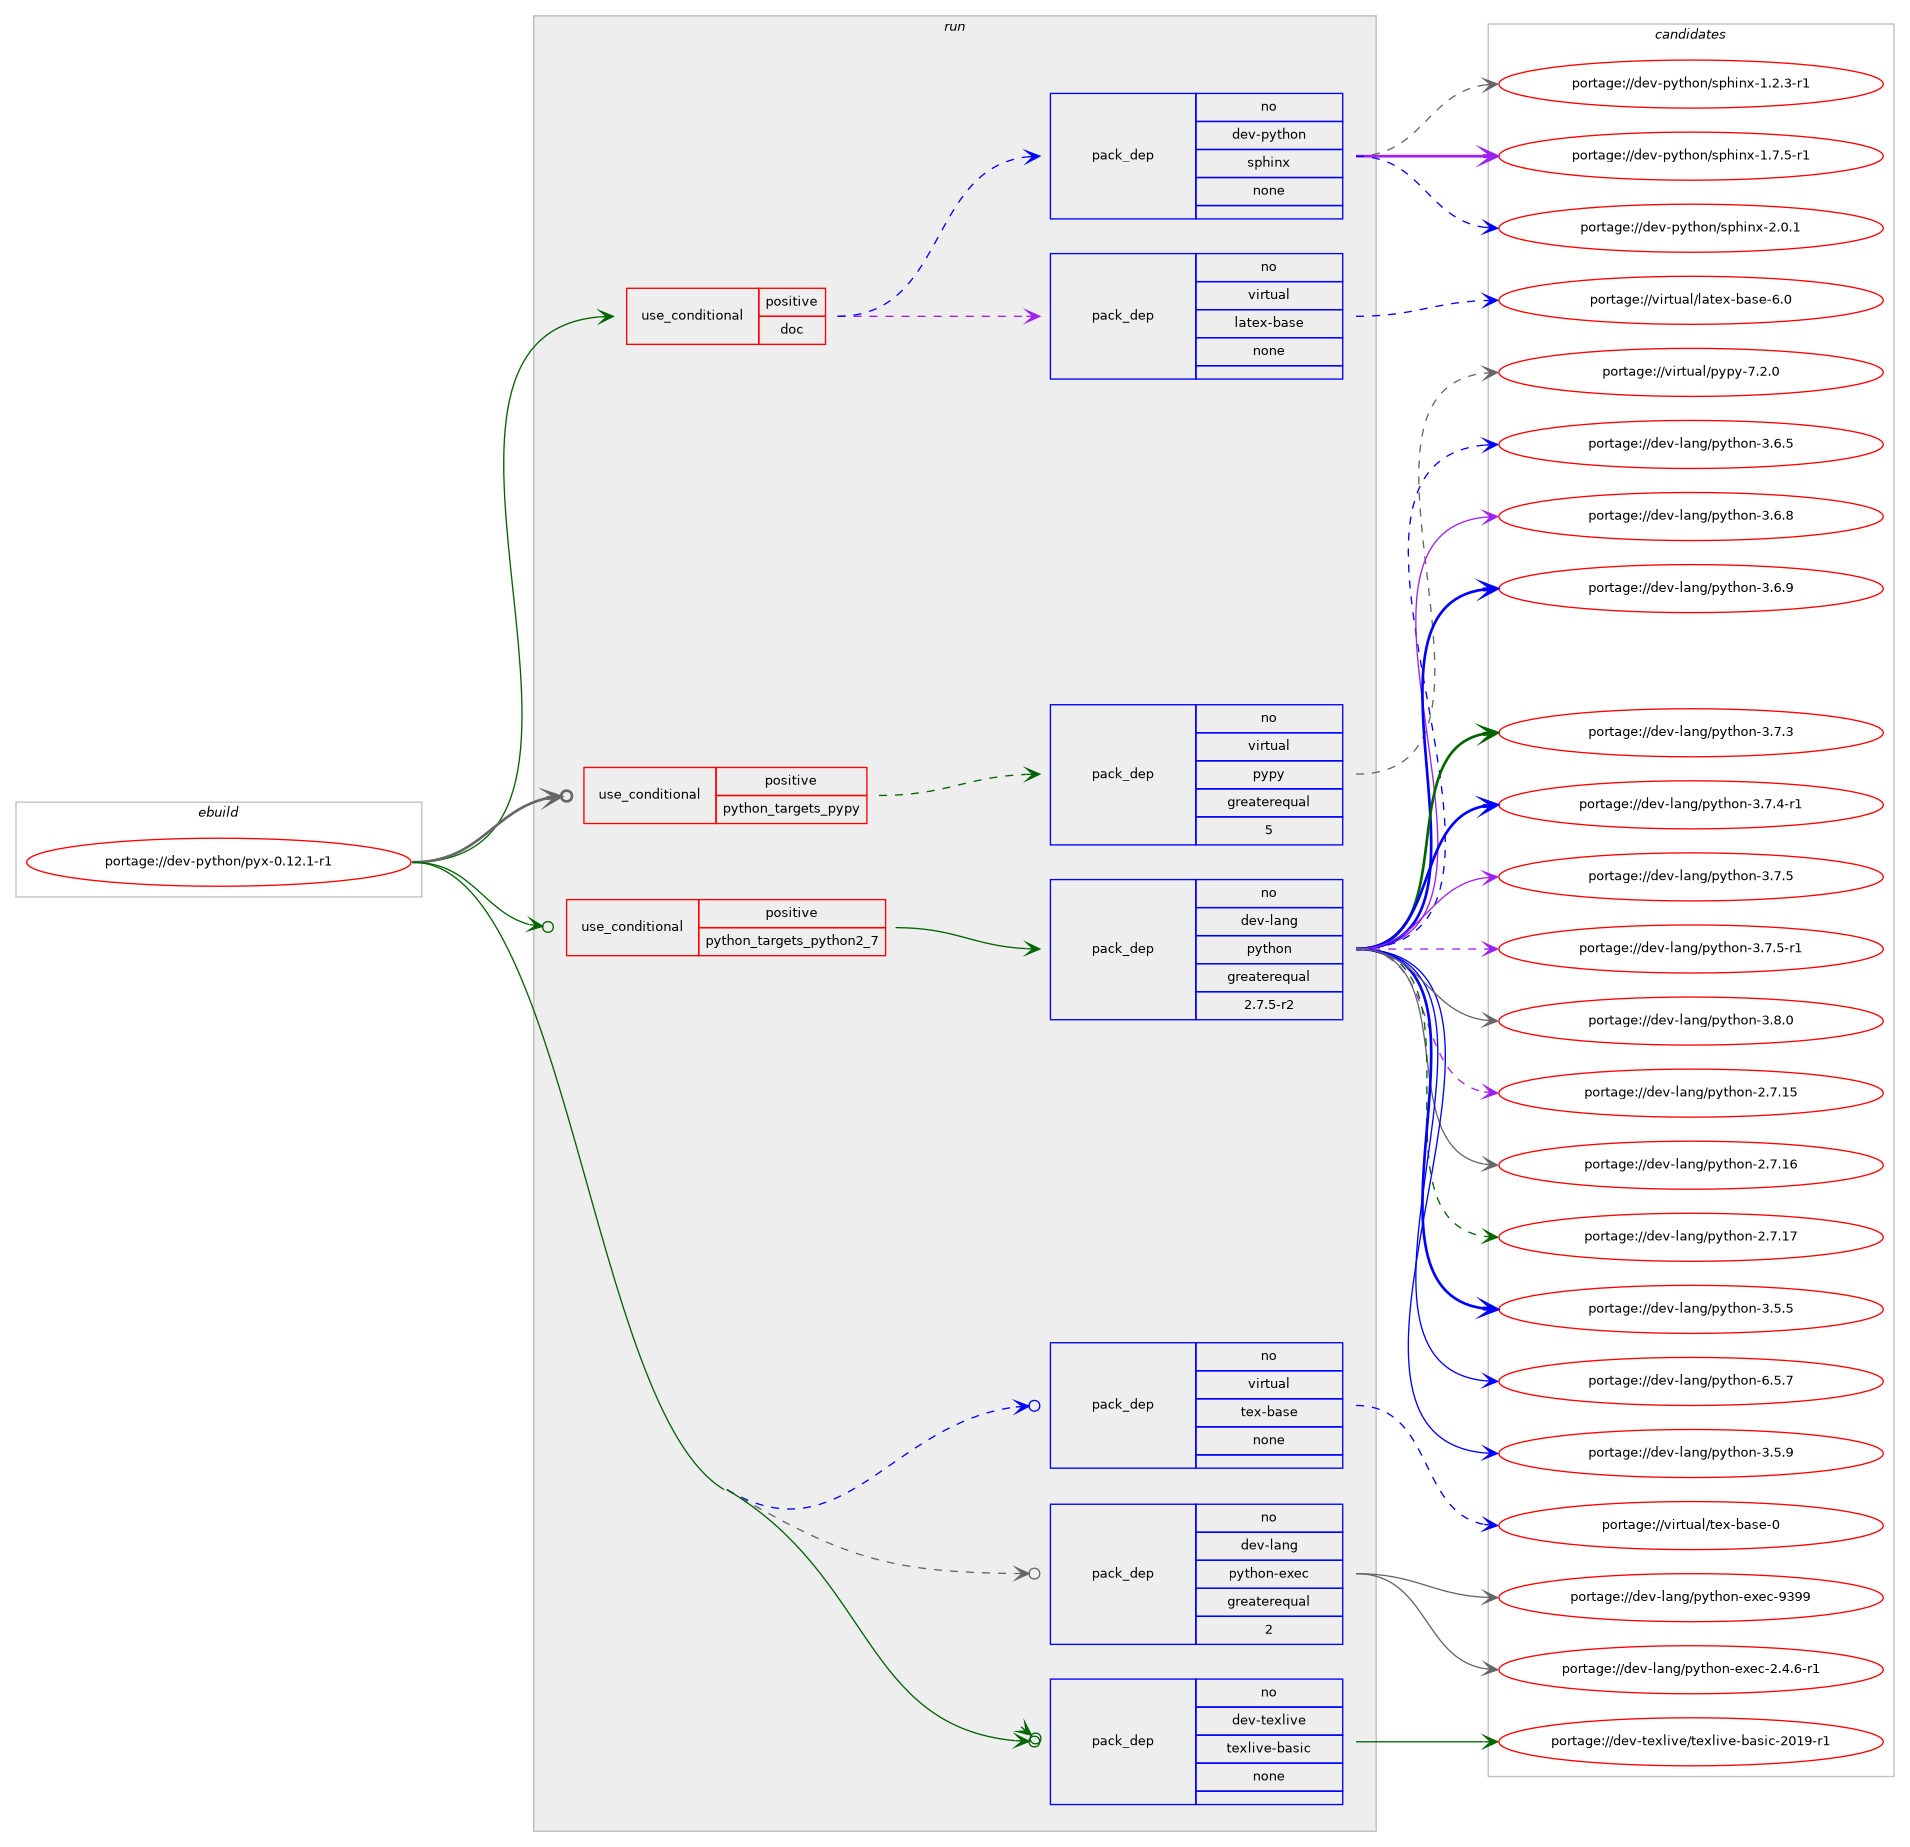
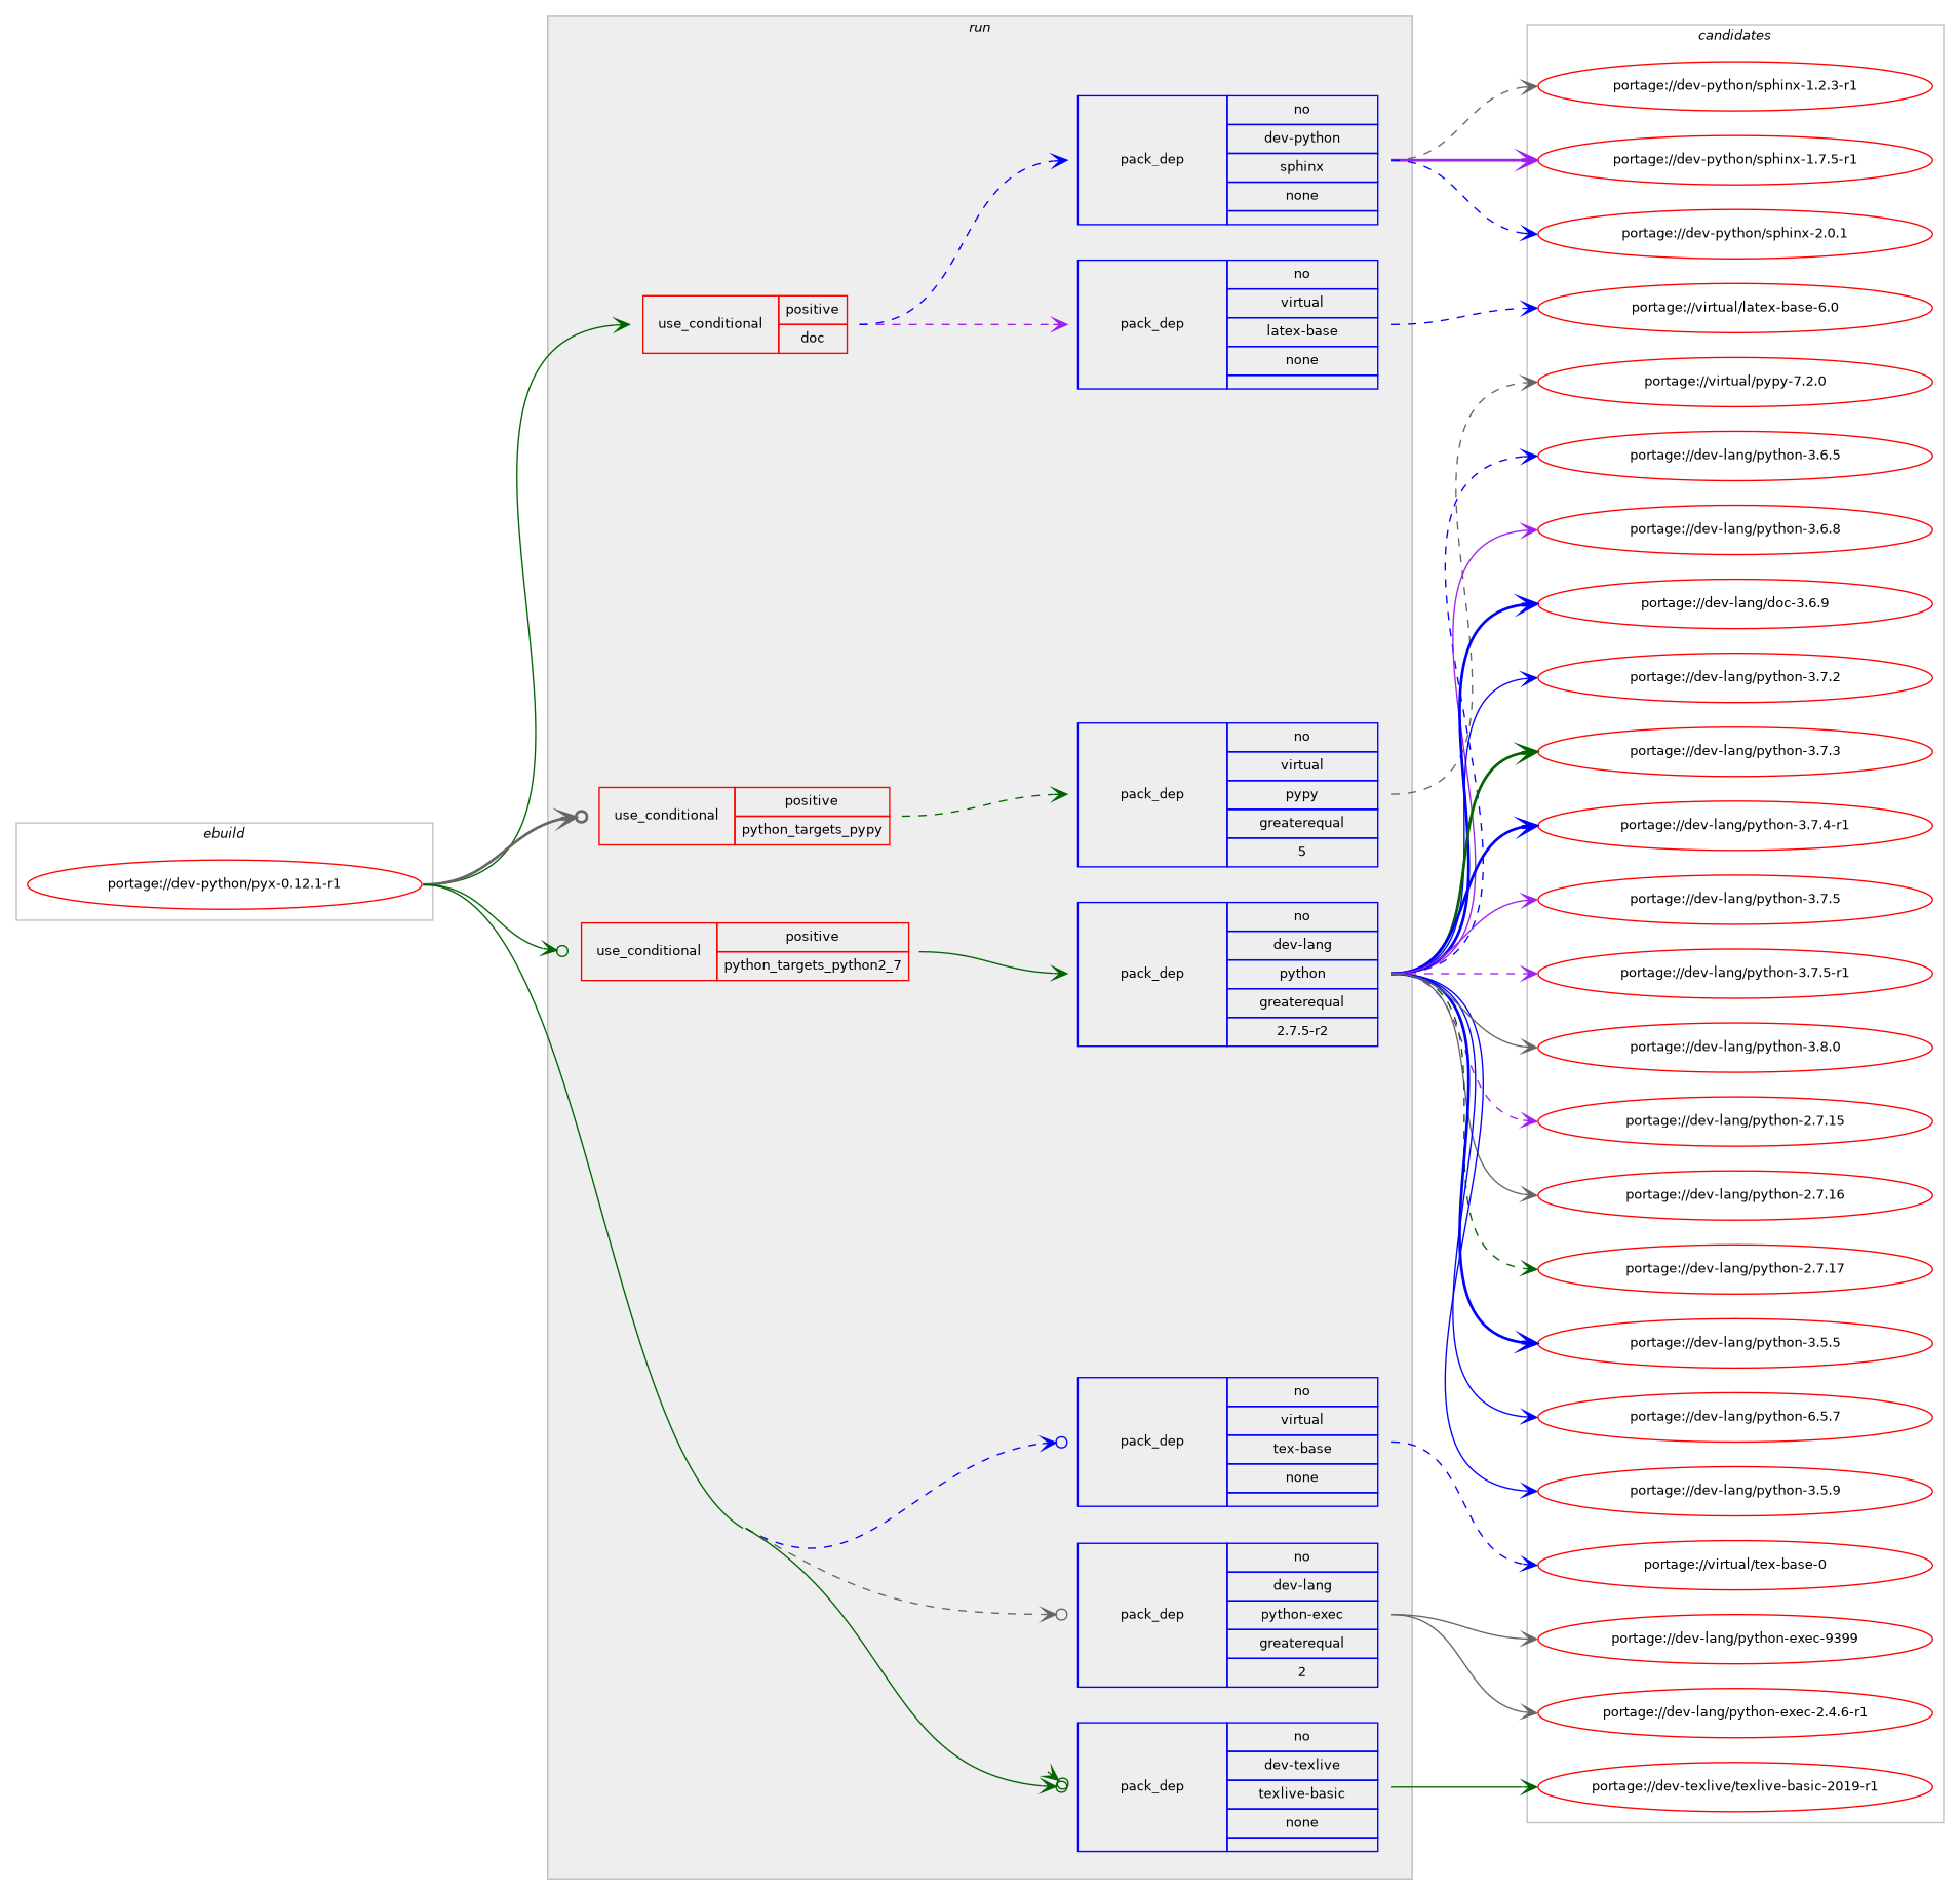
  digraph {
    compound=true
    concentrate=true
    fontname=Helvetica
    fontsize=10
    newrank=true
    rankdir=LR
    ranksep=1.5
    node [color=red fontname=Helvetica fontsize=10]
    edge [arrowhead=vee color=blue headport=w style=solid tailport=e weight=100]
    n1 [label="portage://dev-python/pyx-0.12.1-r1" width=4]
    n2 [color=blue label=<<TABLE BORDER="0" CELLBORDER="1" CELLSPACING="0" CELLPADDING="4" WIDTH="220"><TR><TD ROWSPAN="6" CELLPADDING="30">pack_dep</TD></TR><TR><TD WIDTH="110">no</TD></TR><TR><TD>virtual</TD></TR><TR><TD>latex-base</TD></TR><TR><TD>none</TD></TR><TR><TD></TD></TR></TABLE>> shape=none]
    n3 [color=blue label=<<TABLE BORDER="0" CELLBORDER="1" CELLSPACING="0" CELLPADDING="4" WIDTH="220"><TR><TD ROWSPAN="6" CELLPADDING="30">pack_dep</TD></TR><TR><TD WIDTH="110">no</TD></TR><TR><TD>dev-python</TD></TR><TR><TD>sphinx</TD></TR><TR><TD>none</TD></TR><TR><TD></TD></TR></TABLE>> shape=none]
    n4 [label=<<TABLE BORDER="0" CELLBORDER="1" CELLSPACING="0" CELLPADDING="4"><TR><TD ROWSPAN="3" CELLPADDING="10">use_conditional</TD></TR><TR><TD>positive</TD></TR><TR><TD>doc</TD></TR></TABLE>> shape=none]
    n5 [color=blue label=<<TABLE BORDER="0" CELLBORDER="1" CELLSPACING="0" CELLPADDING="4" WIDTH="220"><TR><TD ROWSPAN="6" CELLPADDING="30">pack_dep</TD></TR><TR><TD WIDTH="110">no</TD></TR><TR><TD>virtual</TD></TR><TR><TD>tex-base</TD></TR><TR><TD>none</TD></TR><TR><TD></TD></TR></TABLE>> shape=none]
    n6 [color=blue label=<<TABLE BORDER="0" CELLBORDER="1" CELLSPACING="0" CELLPADDING="4" WIDTH="220"><TR><TD ROWSPAN="6" CELLPADDING="30">pack_dep</TD></TR><TR><TD WIDTH="110">no</TD></TR><TR><TD>virtual</TD></TR><TR><TD>pypy</TD></TR><TR><TD>greaterequal</TD></TR><TR><TD>5</TD></TR></TABLE>> shape=none]
    n7 [label=<<TABLE BORDER="0" CELLBORDER="1" CELLSPACING="0" CELLPADDING="4"><TR><TD ROWSPAN="3" CELLPADDING="10">use_conditional</TD></TR><TR><TD>positive</TD></TR><TR><TD>python_targets_pypy</TD></TR></TABLE>> shape=none]
    n8 [color=blue label=<<TABLE BORDER="0" CELLBORDER="1" CELLSPACING="0" CELLPADDING="4" WIDTH="220"><TR><TD ROWSPAN="6" CELLPADDING="30">pack_dep</TD></TR><TR><TD WIDTH="110">no</TD></TR><TR><TD>dev-lang</TD></TR><TR><TD>python</TD></TR><TR><TD>greaterequal</TD></TR><TR><TD>2.7.5-r2</TD></TR></TABLE>> shape=none]
    n9 [label=<<TABLE BORDER="0" CELLBORDER="1" CELLSPACING="0" CELLPADDING="4"><TR><TD ROWSPAN="3" CELLPADDING="10">use_conditional</TD></TR><TR><TD>positive</TD></TR><TR><TD>python_targets_python2_7</TD></TR></TABLE>> shape=none]
    n10 [color=blue label=<<TABLE BORDER="0" CELLBORDER="1" CELLSPACING="0" CELLPADDING="4" WIDTH="220"><TR><TD ROWSPAN="6" CELLPADDING="30">pack_dep</TD></TR><TR><TD WIDTH="110">no</TD></TR><TR><TD>dev-lang</TD></TR><TR><TD>python-exec</TD></TR><TR><TD>greaterequal</TD></TR><TR><TD>2</TD></TR></TABLE>> shape=none]
    n11 [color=blue label=<<TABLE BORDER="0" CELLBORDER="1" CELLSPACING="0" CELLPADDING="4" WIDTH="220"><TR><TD ROWSPAN="6" CELLPADDING="30">pack_dep</TD></TR><TR><TD WIDTH="110">no</TD></TR><TR><TD>dev-texlive</TD></TR><TR><TD>texlive-basic</TD></TR><TR><TD>none</TD></TR><TR><TD></TD></TR></TABLE>> shape=none]
    n12 [label="portage://virtual/latex-base-6.0" width=4]
    n13 [label="portage://dev-python/sphinx-1.2.3-r1" width=4]
    n14 [label="portage://dev-python/sphinx-1.7.5-r1" width=4]
    n15 [label="portage://dev-python/sphinx-2.0.1" width=4]
    n16 [label="portage://virtual/pypy-7.2.0" width=4]
    n17 [label="portage://dev-lang/python-2.7.15" width=4]
    n18 [label="portage://dev-lang/python-2.7.16" width=4]
    n19 [label="portage://dev-lang/python-2.7.17" width=4]
    n20 [label="portage://dev-lang/python-3.5.5" width=4]
    n21 [label="portage://dev-lang/python-6.5.7" width=4]
    n22 [label="portage://dev-lang/python-3.5.9" width=4]
    n23 [label="portage://dev-lang/python-3.6.5" width=4]
    n24 [label="portage://dev-lang/python-3.6.8" width=4]
-   n25 [label="portage://dev-lang/python-3.6.9" width=4]
+   n25 [label="portage://dev-lang/doc-3.6.9" width=4]
+   n26 [label="portage://dev-lang/python-3.7.2" width=4]
    n27 [label="portage://dev-lang/python-3.7.3" width=4]
    n28 [label="portage://dev-lang/python-3.7.4-r1" width=4]
    n29 [label="portage://dev-lang/python-3.7.5" width=4]
    n30 [label="portage://dev-lang/python-3.7.5-r1" width=4]
    n31 [label="portage://dev-lang/python-3.8.0" width=4]
    n32 [label="portage://dev-lang/python-exec-2.4.6-r1" width=4]
    n33 [label="portage://dev-lang/python-exec-9399" width=4]
    n34 [label="portage://dev-texlive/texlive-basic-2019-r1" width=4]
    n35 [label="portage://virtual/tex-base-0" width=4]
    subgraph cluster_1 {
      color=gray
      label=<<i>ebuild</i>>
      rank=same
      n1
    }
    subgraph cluster_2 {
      color=gray
      label=<<i>dependencies</i>>
      subgraph cluster_3 {
        color=gray
        fillcolor="#eeeeee"
        label=<<i>compile</i>>
        style=filled
        subgraph sub_4 {
          color=gray
          fillcolor="#eeeeee"
          label=<<i>compile</i>>
          style=filled
          n4
          subgraph sub_5 {
            color=gray
            fillcolor="#eeeeee"
            label=<<i>compile</i>>
            style=filled
            n2
          }
          subgraph sub_6 {
            color=gray
            fillcolor="#eeeeee"
            label=<<i>compile</i>>
            style=filled
            n3
          }
        }
      }
      subgraph cluster_7 {
        color=gray
        fillcolor="#eeeeee"
        label=<<i>compile and run</i>>
        style=filled
        subgraph sub_8 {
          color=gray
          fillcolor="#eeeeee"
          label=<<i>compile and run</i>>
          style=filled
          n5
        }
        subgraph sub_9 {
          color=gray
          fillcolor="#eeeeee"
          label=<<i>compile and run</i>>
          style=filled
          n7
          subgraph sub_10 {
            color=gray
            fillcolor="#eeeeee"
            label=<<i>compile and run</i>>
            style=filled
            n6
          }
        }
        subgraph sub_11 {
          color=gray
          fillcolor="#eeeeee"
          label=<<i>compile and run</i>>
          style=filled
          n9
          subgraph sub_12 {
            color=gray
            fillcolor="#eeeeee"
            label=<<i>compile and run</i>>
            style=filled
            n8
          }
        }
        subgraph sub_13 {
          color=gray
          fillcolor="#eeeeee"
          label=<<i>compile and run</i>>
          style=filled
          n10
        }
        subgraph sub_14 {
          color=gray
          fillcolor="#eeeeee"
          label=<<i>compile and run</i>>
          style=filled
          n11
        }
      }
      subgraph cluster_15 {
        color=gray
        fillcolor="#eeeeee"
        label=<<i>run</i>>
        style=filled
      }
    }
    subgraph cluster_16 {
      color=gray
      label=<<i>candidates</i>>
      rank=same
      subgraph sub_17 {
        color=black
        label=<<i>candidates</i>>
        nodesep=1
        rank=same
        n12
      }
      subgraph sub_18 {
        color=black
        label=<<i>candidates</i>>
        nodesep=1
        rank=same
        n13
        n14
        n15
      }
      subgraph sub_19 {
        color=black
        label=<<i>candidates</i>>
        nodesep=1
        rank=same
        n16
      }
      subgraph sub_20 {
        color=black
        label=<<i>candidates</i>>
        nodesep=1
        rank=same
        n17
        n18
        n19
        n20
        n21
        n22
        n23
        n24
        n25
+       n26
        n27
        n28
        n29
        n30
        n31
      }
      subgraph sub_21 {
        color=black
        label=<<i>candidates</i>>
        nodesep=1
        rank=same
        n32
        n33
      }
      subgraph sub_22 {
        color=black
        label=<<i>candidates</i>>
        nodesep=1
        rank=same
        n34
      }
      subgraph sub_23 {
        color=black
        label=<<i>candidates</i>>
        nodesep=1
        rank=same
        n35
      }
    }
    n1 -> n4 [color=darkgreen weight=20]
    n1 -> n5 [arrowhead=odotvee style=dashed weight=20]
    n1 -> n7 [arrowhead=odotvee color=gray40 style=bold weight=20]
    n1 -> n9 [arrowhead=odotvee color=darkgreen weight=20]
    n1 -> n10 [arrowhead=odotvee color=gray40 style=dashed weight=20]
    n1 -> n11 [arrowhead=odotvee color=darkgreen weight=20]
    n2 -> n12 [style=dashed]
    n3 -> n13 [color=gray40 style=dashed]
    n3 -> n14 [color=purple style=bold]
    n3 -> n15 [style=dashed]
    n4 -> n2 [color=purple style=dashed weight=20]
    n4 -> n3 [style=dashed weight=20]
    n5 -> n35 [style=dashed]
    n6 -> n16 [color=gray40 style=dashed]
    n7 -> n6 [color=darkgreen style=dashed weight=20]
    n8 -> n17 [color=purple style=dashed]
    n8 -> n18 [color=gray40]
    n8 -> n19 [color=darkgreen style=dashed]
    n8 -> n20 [style=bold]
    n8 -> n21
    n8 -> n22
    n8 -> n23 [style=dashed]
    n8 -> n24 [color=purple]
    n8 -> n25 [style=bold]
+   n8 -> n26
    n8 -> n27 [color=darkgreen style=bold]
    n8 -> n28 [style=bold]
    n8 -> n29 [color=purple]
    n8 -> n30 [color=purple style=dashed]
    n8 -> n31 [color=gray40]
    n9 -> n8 [color=darkgreen weight=20]
    n10 -> n32 [color=gray40]
    n10 -> n33 [color=gray40]
    n11 -> n34 [color=darkgreen]
  }
